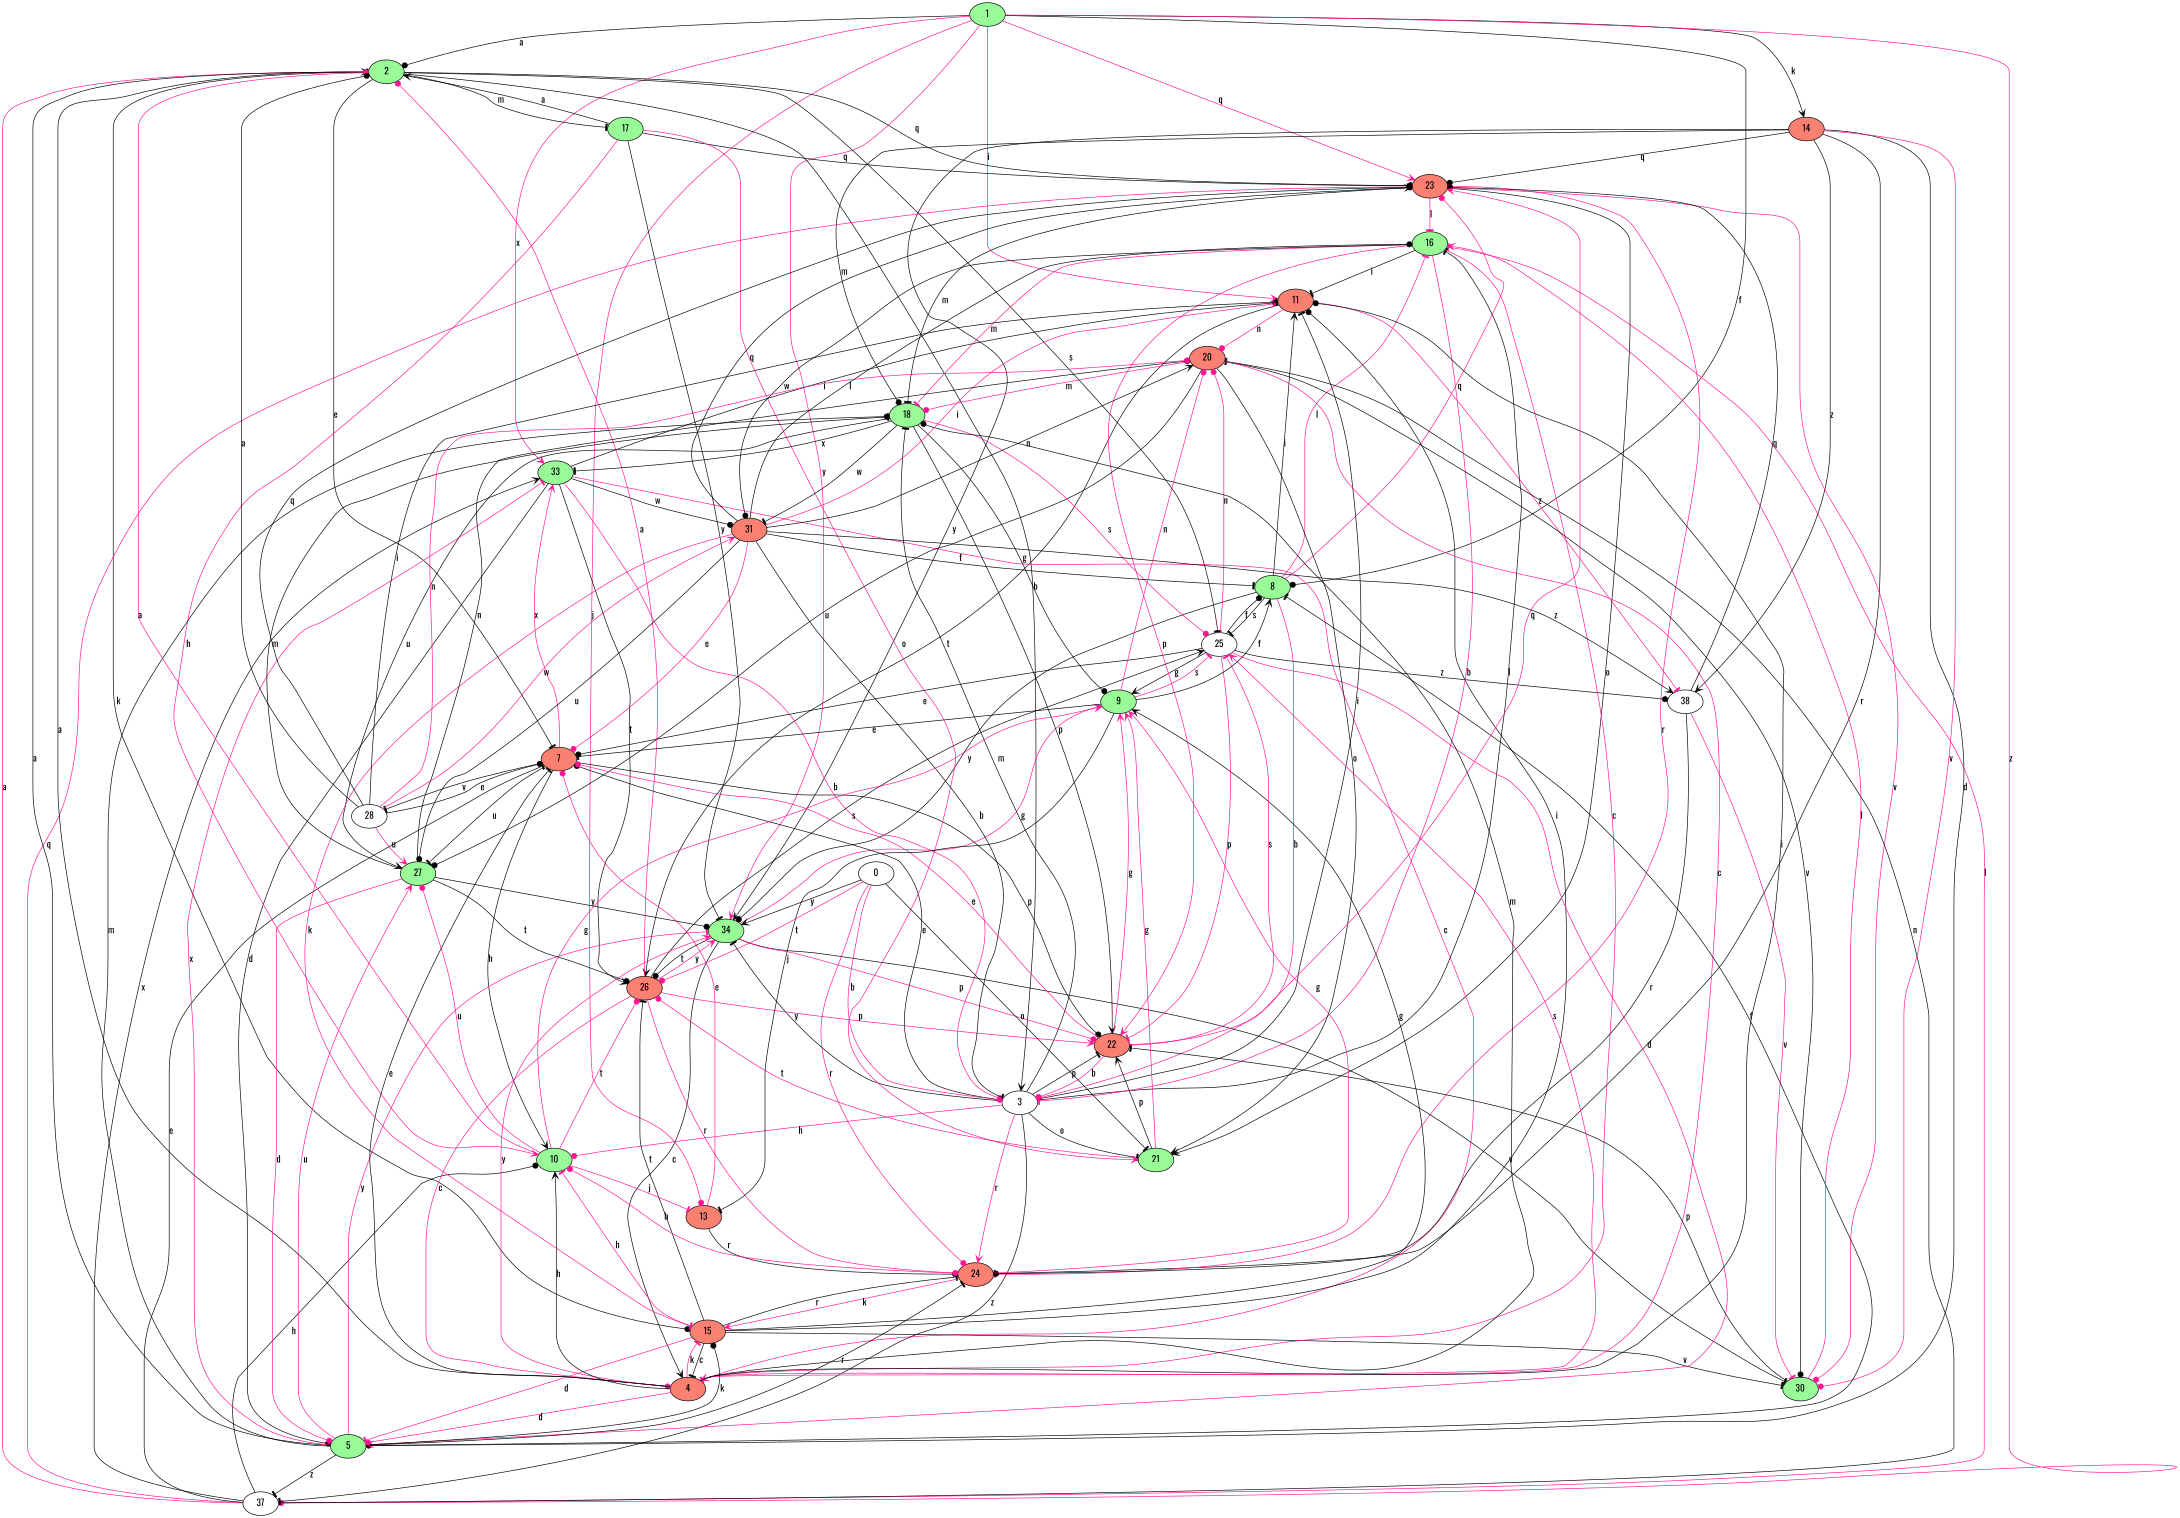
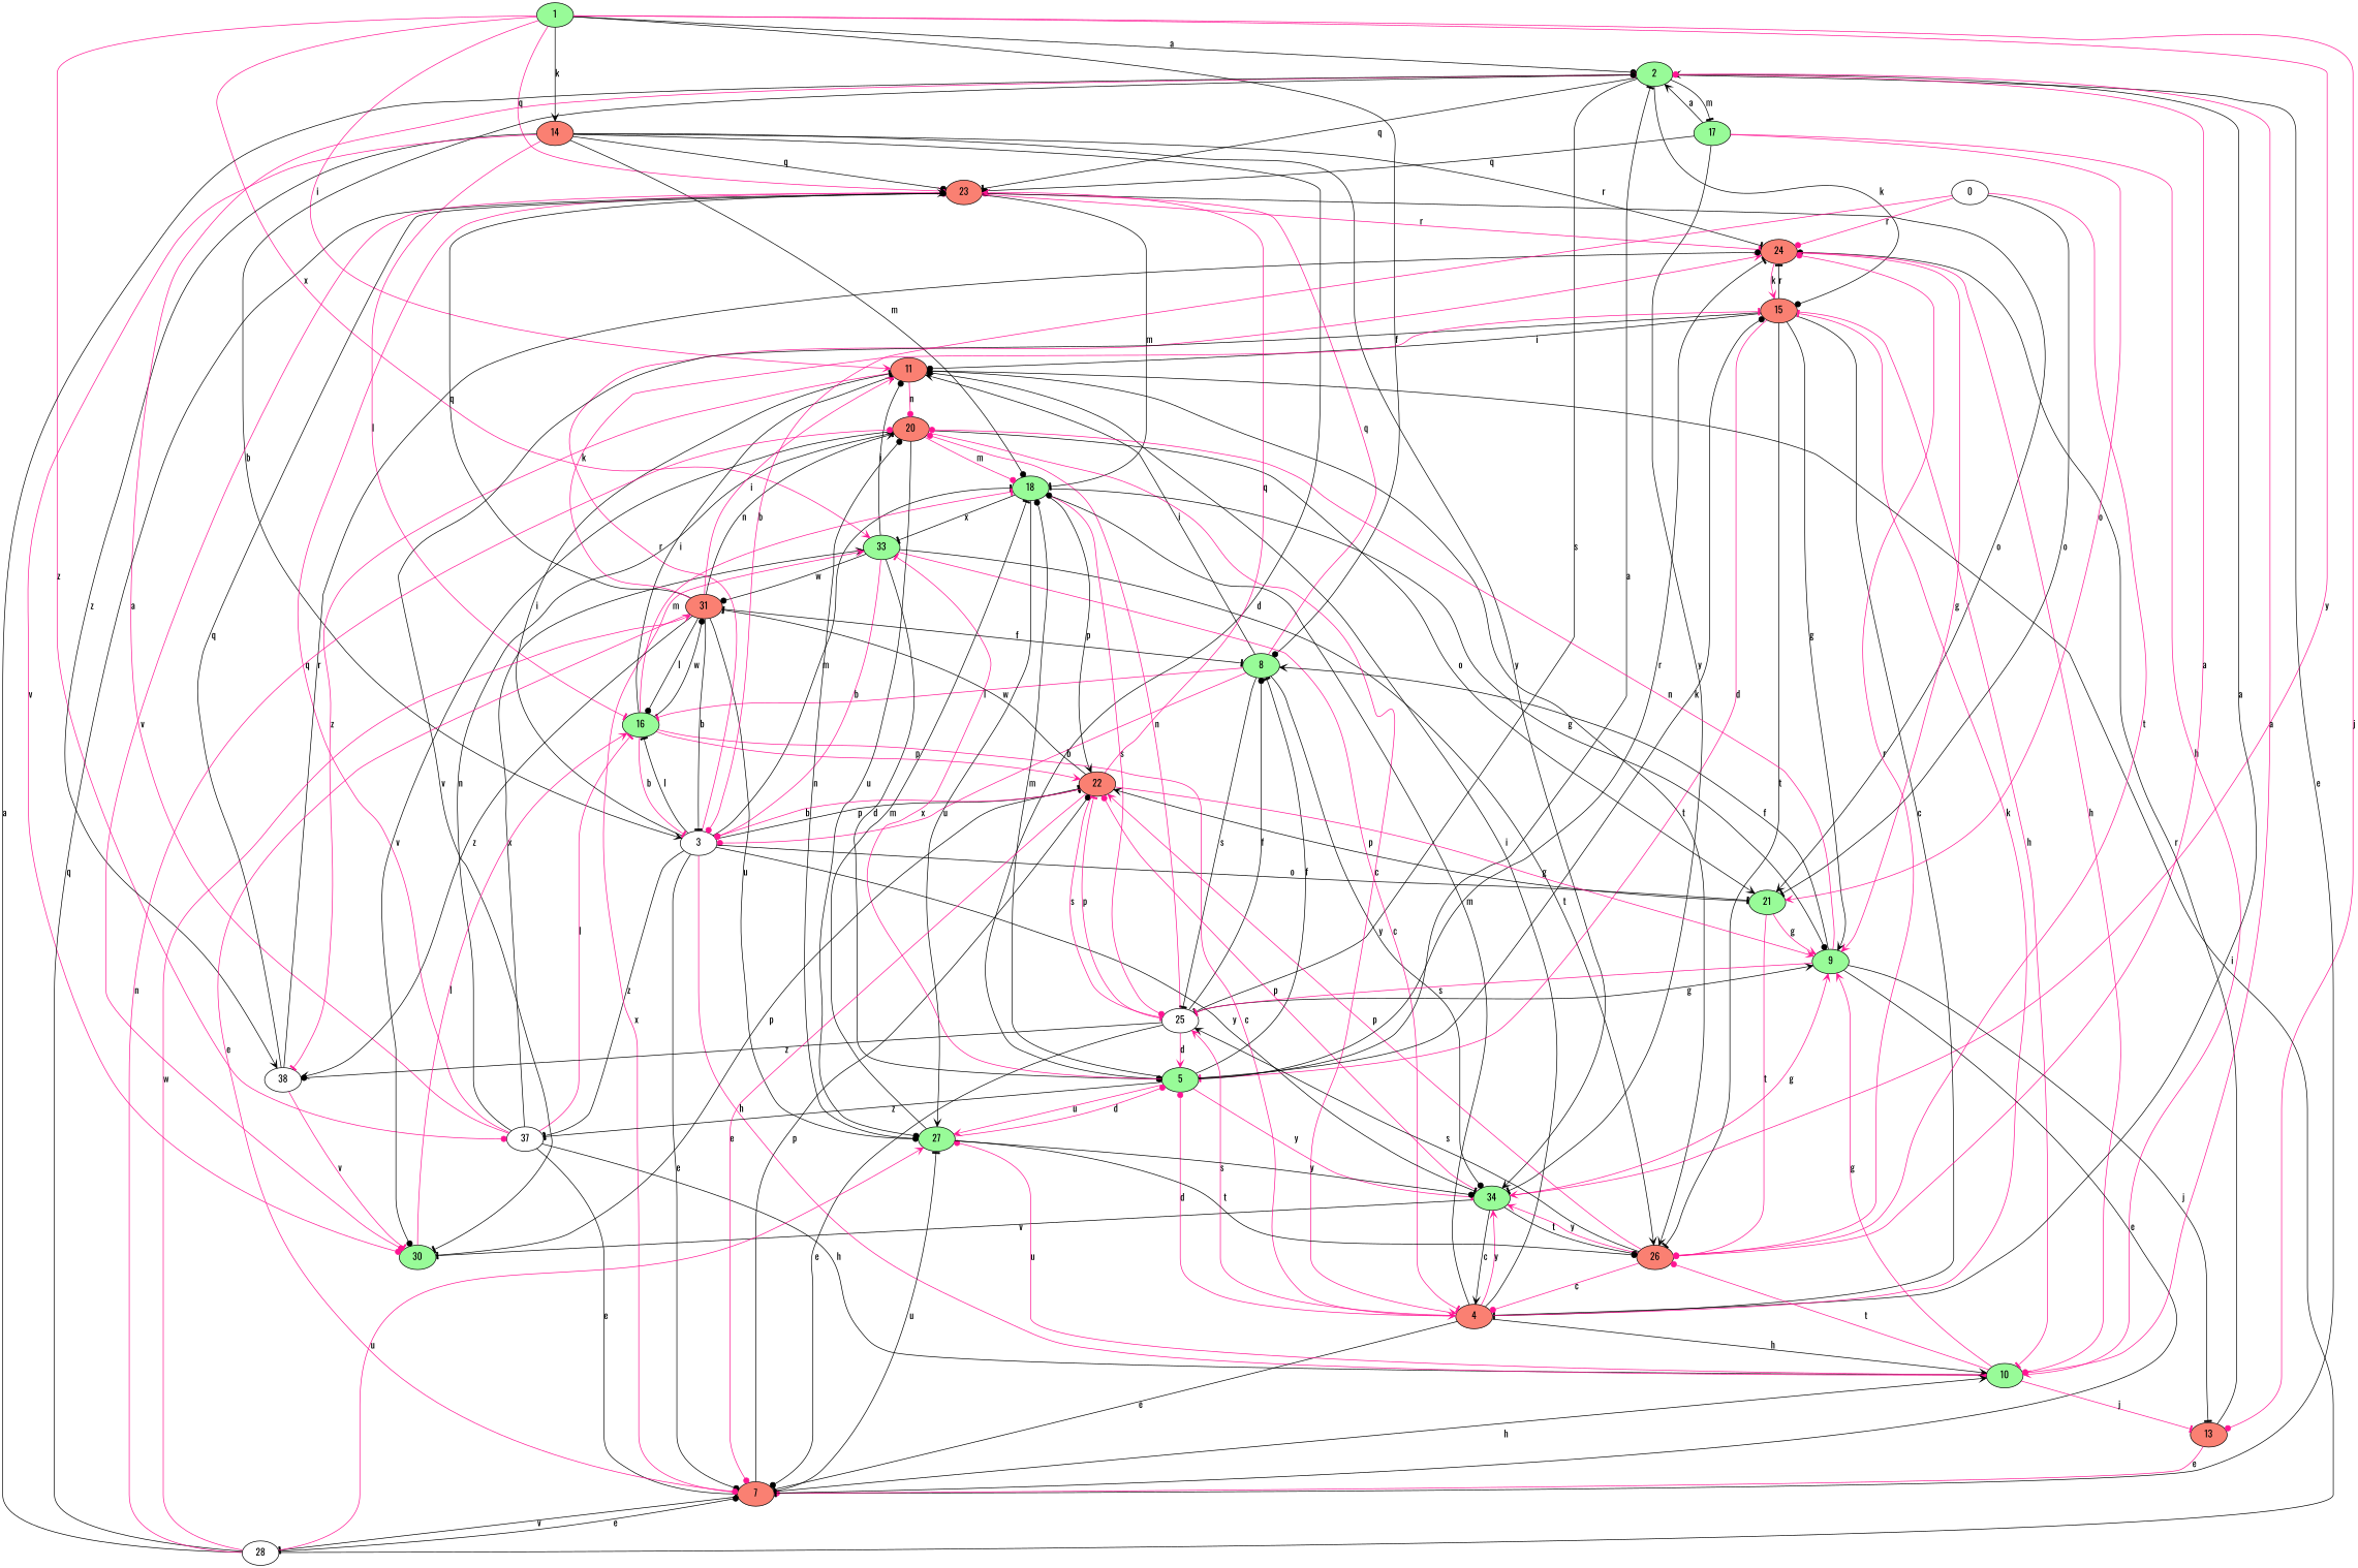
  strict digraph {
    fontname=Oswald
    node [fillcolor=palegreen fontname=Oswald style=filled]
    edge [arrowhead=dot color=black fontname=Oswald]
    1
    2
    8
    11 [fillcolor=salmon]
    13 [fillcolor=salmon]
    14 [fillcolor=salmon]
    23 [fillcolor=salmon]
    33
    34
    37 [fillcolor=white]
    3 [fillcolor=white]
    7 [fillcolor=salmon]
    15 [fillcolor=salmon]
    17
    25 [fillcolor=white]
    16
    20 [fillcolor=salmon]
    26 [fillcolor=salmon]
    38 [fillcolor=white]
    24 [fillcolor=salmon]
    18
    5
    30
    21
    4 [fillcolor=salmon]
    31 [fillcolor=salmon]
    22 [fillcolor=salmon]
    9
    10
    27
    28 [fillcolor=white]
    0 [fillcolor=white]
    1 -> 2 [label=a]
    1 -> 8 [label=f]
    1 -> 11 [arrowhead=vee color=deeppink label=i]
    1 -> 13 [color=deeppink label=j]
    1 -> 14 [arrowhead=vee label=k]
    1 -> 23 [arrowhead=vee color=deeppink label=q]
    1 -> 33 [arrowhead=vee color=deeppink label=x]
    1 -> 34 [arrowhead=vee color=deeppink label=y]
    1 -> 37 [color=deeppink label=z]
    2 -> 23 [arrowhead=tee label=q]
    2 -> 3 [arrowhead=vee label=b]
    2 -> 7 [arrowhead=tee label=e]
    2 -> 15 [label=k]
    2 -> 17 [arrowhead=tee label=m]
    2 -> 25 [arrowhead=tee label=s]
    8 -> 11 [arrowhead=vee label=i]
    8 -> 23 [color=deeppink label=q]
    8 -> 34 [label=y]
    8 -> 3 [color=deeppink label=b]
    8 -> 25 [arrowhead=tee label=s]
    8 -> 16 [arrowhead=tee color=deeppink label=l]
    11 -> 20 [color=deeppink label=n]
    11 -> 26 [arrowhead=vee label=t]
    11 -> 38 [arrowhead=tee color=deeppink label=z]
    13 -> 7 [color=deeppink label=e]
    13 -> 24 [label=r]
    14 -> 23 [label=q]
    14 -> 34 [arrowhead=vee label=y]
-   23 -> 16 [arrowhead=tee color=deeppink label=l]
+   14 -> 16 [arrowhead=tee color=deeppink label=l]
    14 -> 38 [arrowhead=vee label=z]
    14 -> 24 [arrowhead=tee label=r]
    14 -> 18 [label=m]
    14 -> 5 [label=d]
    14 -> 30 [color=deeppink label=v]
    23 -> 24 [arrowhead=tee color=deeppink label=r]
    23 -> 18 [arrowhead=tee label=m]
    23 -> 30 [color=deeppink label=v]
    23 -> 21 [arrowhead=vee label=o]
    33 -> 11 [label=i]
    33 -> 3 [color=deeppink label=b]
    33 -> 26 [arrowhead=vee label=t]
    33 -> 5 [label=d]
    33 -> 4 [arrowhead=tee color=deeppink label=c]
    33 -> 31 [label=w]
    34 -> 26 [label=t]
    34 -> 30 [arrowhead=tee label=v]
    34 -> 4 [arrowhead=vee label=c]
    34 -> 22 [color=deeppink label=p]
    34 -> 9 [arrowhead=vee color=deeppink label=g]
    37 -> 2 [color=deeppink label=a]
    37 -> 23 [arrowhead=tee color=deeppink label=q]
    37 -> 33 [arrowhead=vee label=x]
    37 -> 7 [arrowhead=tee label=e]
    37 -> 16 [arrowhead=tee color=deeppink label=l]
    37 -> 20 [arrowhead=tee label=n]
    37 -> 10 [label=h]
    3 -> 11 [arrowhead=tee label=i]
    3 -> 34 [arrowhead=tee label=y]
    3 -> 37 [arrowhead=tee label=z]
    3 -> 7 [label=e]
    3 -> 16 [arrowhead=tee label=l]
    3 -> 24 [arrowhead=vee color=deeppink label=r]
    3 -> 18 [arrowhead=tee label=m]
    3 -> 21 [arrowhead=tee label=o]
    3 -> 22 [arrowhead=tee label=p]
    3 -> 10 [color=deeppink label=h]
    7 -> 33 [arrowhead=vee color=deeppink label=x]
    7 -> 22 [label=p]
    7 -> 10 [arrowhead=vee label=h]
    7 -> 27 [arrowhead=tee label=u]
    7 -> 28 [arrowhead=tee label=v]
    15 -> 11 [label=i]
    15 -> 26 [arrowhead=tee label=t]
    15 -> 24 [arrowhead=tee label=r]
    15 -> 5 [arrowhead=tee color=deeppink label=d]
    15 -> 30 [arrowhead=tee label=v]
    15 -> 4 [arrowhead=tee label=c]
    15 -> 9 [arrowhead=vee label=g]
    15 -> 10 [arrowhead=tee color=deeppink label=h]
    17 -> 2 [arrowhead=vee label=a]
    17 -> 23 [label=q]
    17 -> 34 [arrowhead=tee label=y]
    17 -> 21 [arrowhead=vee color=deeppink label=o]
    17 -> 10 [arrowhead=vee color=deeppink label=h]
    25 -> 8 [label=f]
    25 -> 7 [label=e]
    25 -> 20 [color=deeppink label=n]
    25 -> 38 [label=z]
    25 -> 5 [arrowhead=vee color=deeppink label=d]
    25 -> 22 [arrowhead=tee color=deeppink label=p]
    25 -> 9 [arrowhead=vee label=g]
    16 -> 11 [arrowhead=tee label=i]
    16 -> 3 [arrowhead=tee color=deeppink label=b]
    16 -> 18 [arrowhead=tee color=deeppink label=m]
    16 -> 4 [arrowhead=vee color=deeppink label=c]
    16 -> 31 [label=w]
    16 -> 22 [arrowhead=vee color=deeppink label=p]
    20 -> 18 [color=deeppink label=m]
    20 -> 30 [label=v]
    20 -> 21 [arrowhead=vee label=o]
    20 -> 4 [arrowhead=vee color=deeppink label=c]
    20 -> 27 [label=u]
    26 -> 2 [color=deeppink label=a]
    26 -> 34 [arrowhead=vee color=deeppink label=y]
    26 -> 25 [arrowhead=vee label=s]
    26 -> 24 [color=deeppink label=r]
    26 -> 4 [color=deeppink label=c]
    26 -> 22 [arrowhead=vee color=deeppink label=p]
    38 -> 23 [label=q]
    38 -> 24 [label=r]
    38 -> 30 [arrowhead=tee color=deeppink label=v]
    24 -> 15 [arrowhead=vee color=deeppink label=k]
    24 -> 9 [arrowhead=vee color=deeppink label=g]
    24 -> 10 [color=deeppink label=h]
    18 -> 33 [arrowhead=tee label=x]
    18 -> 25 [color=deeppink label=s]
-   18 -> 31 [arrowhead=tee label=w]
+   22 -> 31 [arrowhead=tee label=w]
    18 -> 22 [arrowhead=vee label=p]
    18 -> 9 [label=g]
    18 -> 27 [arrowhead=vee label=u]
    5 -> 2 [arrowhead=tee label=a]
    5 -> 8 [arrowhead=tee label=f]
    5 -> 33 [arrowhead=tee color=deeppink label=x]
    5 -> 34 [arrowhead=tee color=deeppink label=y]
    5 -> 37 [arrowhead=tee label=z]
    5 -> 15 [label=k]
    5 -> 24 [arrowhead=tee label=r]
    5 -> 18 [label=m]
    5 -> 27 [arrowhead=vee color=deeppink label=u]
    30 -> 16 [arrowhead=vee color=deeppink label=l]
    30 -> 22 [arrowhead=tee label=p]
    21 -> 26 [color=deeppink label=t]
    21 -> 22 [arrowhead=vee label=p]
    21 -> 9 [arrowhead=vee color=deeppink label=g]
    4 -> 2 [arrowhead=vee label=a]
    4 -> 11 [label=i]
    4 -> 34 [arrowhead=vee color=deeppink label=y]
    4 -> 7 [arrowhead=tee label=e]
    4 -> 15 [arrowhead=tee color=deeppink label=k]
    4 -> 25 [arrowhead=vee color=deeppink label=s]
    4 -> 18 [label=m]
    4 -> 5 [color=deeppink label=d]
    4 -> 10 [arrowhead=vee label=h]
    31 -> 8 [arrowhead=tee label=f]
    31 -> 11 [arrowhead=vee color=deeppink label=i]
    31 -> 23 [arrowhead=vee label=q]
    31 -> 3 [arrowhead=tee label=b]
    31 -> 7 [color=deeppink label=e]
    31 -> 15 [arrowhead=tee color=deeppink label=k]
    31 -> 16 [label=l]
    31 -> 20 [arrowhead=vee label=n]
    31 -> 38 [arrowhead=vee label=z]
    31 -> 27 [label=u]
    22 -> 23 [arrowhead=vee color=deeppink label=q]
    22 -> 3 [color=deeppink label=b]
    22 -> 7 [color=deeppink label=e]
    22 -> 25 [arrowhead=tee color=deeppink label=s]
    22 -> 9 [arrowhead=vee color=deeppink label=g]
    9 -> 8 [arrowhead=vee label=f]
    9 -> 13 [arrowhead=tee label=j]
    9 -> 7 [arrowhead=tee label=e]
    9 -> 25 [arrowhead=tee color=deeppink label=s]
    9 -> 20 [color=deeppink label=n]
    10 -> 2 [color=deeppink label=a]
    10 -> 13 [arrowhead=tee color=deeppink label=j]
    10 -> 26 [color=deeppink label=t]
    10 -> 9 [arrowhead=vee color=deeppink label=g]
    10 -> 27 [color=deeppink label=u]
    27 -> 34 [label=y]
    27 -> 20 [label=n]
    27 -> 26 [label=t]
    27 -> 18 [arrowhead=tee label=m]
    27 -> 5 [color=deeppink label=d]
    28 -> 2 [label=a]
    28 -> 11 [arrowhead=tee label=i]
    28 -> 23 [label=q]
    28 -> 7 [label=e]
    28 -> 20 [color=deeppink label=n]
    28 -> 31 [arrowhead=vee color=deeppink label=w]
    28 -> 27 [arrowhead=vee color=deeppink label=u]
-   0 -> 34 [arrowhead=vee label=y]
    0 -> 3 [color=deeppink label=b]
    0 -> 26 [color=deeppink label=t]
    0 -> 24 [color=deeppink label=r]
    0 -> 21 [arrowhead=tee label=o]
  }
